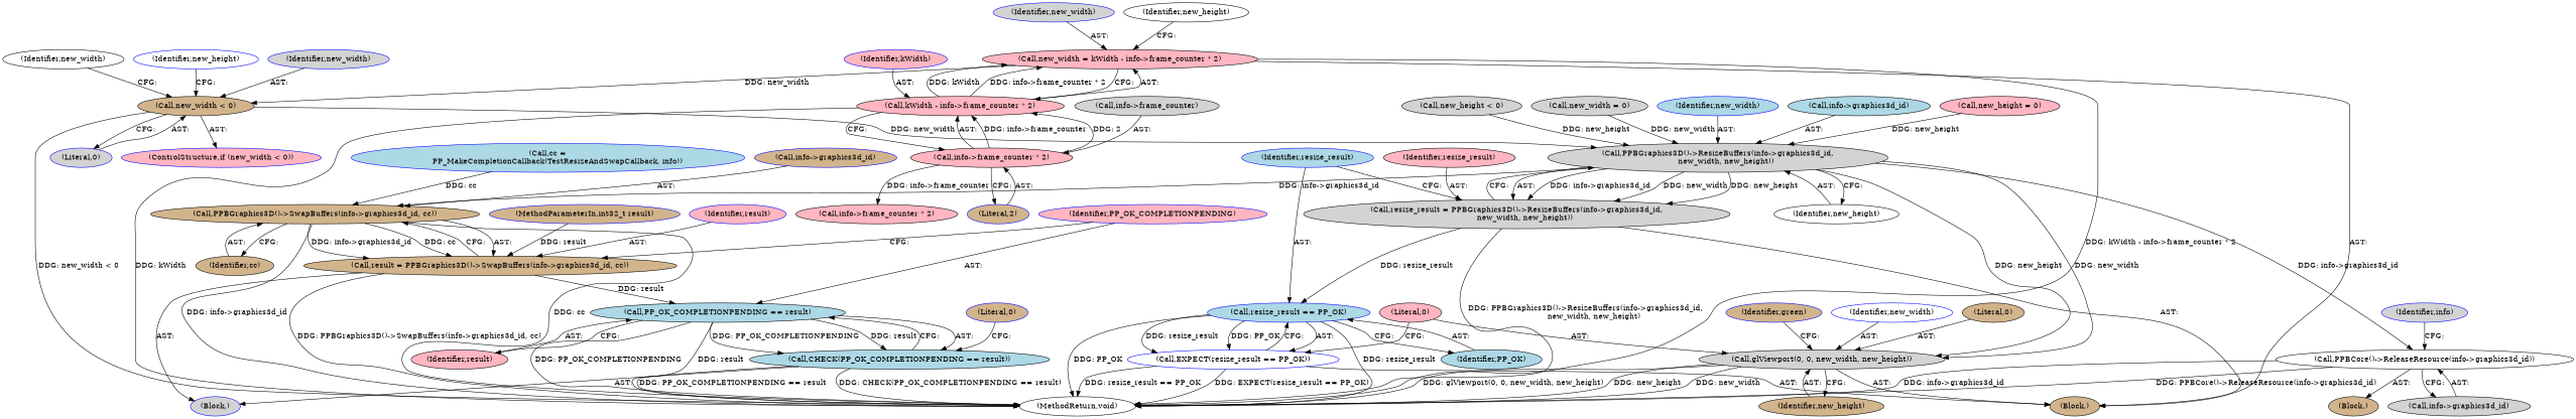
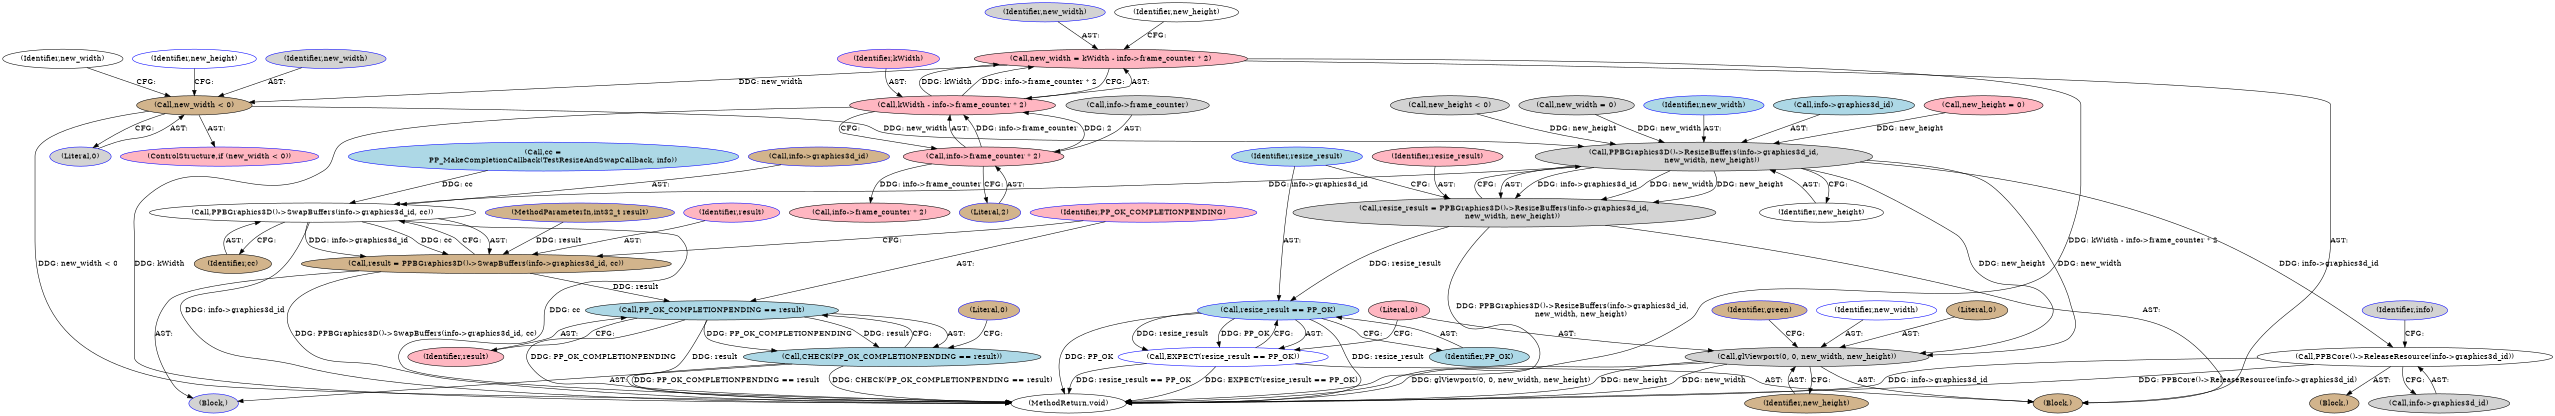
  digraph {
    node [color=black fillcolor=lightpink style=filled]
    n1 [label="(Call,new_width = kWidth - info->frame_counter * 2)"]
    n2 [label="(Call,kWidth - info->frame_counter * 2)"]
    n3 [fillcolor=tan label="(Call,new_width < 0)"]
    n4 [fillcolor=white label="(MethodReturn,void)"]
    n5 [fillcolor=tan label="(Block,)"]
    n6 [label="(Call,info->frame_counter * 2)"]
    n7 [fillcolor=lightgrey label="(Call,PPBGraphics3D()->ResizeBuffers(info->graphics3d_id,\n       new_width, new_height))"]
    n8 [color=blue fillcolor=lightgrey label="(Literal,0)"]
    n9 [color=blue label="(ControlStructure,if (new_width < 0))"]
    n10 [color=blue fillcolor=tan label="(Literal,2)"]
    n11 [label="(Call,info->frame_counter * 2)"]
    n12 [fillcolor=lightgrey label="(Call,resize_result = PPBGraphics3D()->ResizeBuffers(info->graphics3d_id,\n       new_width, new_height))"]
    n13 [fillcolor=lightgrey label="(Call,glViewport(0, 0, new_width, new_height))"]
-   n14 [fillcolor=tan label="(Call,PPBGraphics3D()->SwapBuffers(info->graphics3d_id, cc))"]
+   n14 [fillcolor=white label="(Call,PPBGraphics3D()->SwapBuffers(info->graphics3d_id, cc))"]
    n15 [fillcolor=white label="(Call,PPBCore()->ReleaseResource(info->graphics3d_id))"]
    n16 [fillcolor=white label="(Identifier,new_height)"]
    n17 [color=blue fillcolor=lightblue label="(Call,resize_result == PP_OK)"]
    n18 [fillcolor=tan label="(Identifier,new_height)"]
    n19 [fillcolor=tan label="(Call,result = PPBGraphics3D()->SwapBuffers(info->graphics3d_id, cc))"]
    n20 [fillcolor=tan label="(Identifier,cc)"]
    n21 [fillcolor=tan label="(Block,)"]
    n22 [fillcolor=lightgrey label="(Call,info->graphics3d_id)"]
    n23 [color=blue fillcolor=white label="(Call,EXPECT(resize_result == PP_OK))"]
    n24 [fillcolor=lightblue label="(Identifier,PP_OK)"]
    n25 [fillcolor=lightblue label="(Call,PP_OK_COMPLETIONPENDING == result)"]
    n26 [color=blue fillcolor=lightgrey label="(Block,)"]
    n27 [fillcolor=lightblue label="(Call,CHECK(PP_OK_COMPLETIONPENDING == result))"]
    n28 [label="(Identifier,result)"]
    n29 [color=blue fillcolor=tan label="(Identifier,green)"]
    n30 [fillcolor=lightgrey label="(Call,new_height < 0)"]
    n31 [fillcolor=lightgrey label="(Call,new_width = 0)"]
    n32 [color=blue label="(Identifier,PP_OK_COMPLETIONPENDING)"]
    n33 [fillcolor=tan label="(Literal,0)"]
    n34 [color=blue fillcolor=tan label="(Literal,0)"]
    n35 [color=blue fillcolor=lightblue label="(Identifier,new_width)"]
    n36 [color=blue fillcolor=tan label="(Call,info->graphics3d_id)"]
    n37 [fillcolor=white label="(Identifier,new_width)"]
    n38 [fillcolor=lightgrey label="(Call,info->frame_counter)"]
    n39 [color=blue fillcolor=tan label="(MethodParameterIn,int32_t result)"]
    n40 [color=blue fillcolor=lightgrey label="(Identifier,info)"]
    n41 [fillcolor=lightblue label="(Call,info->graphics3d_id)"]
    n42 [color=blue fillcolor=lightblue label="(Identifier,resize_result)"]
    n43 [color=blue fillcolor=lightblue label="(Call,cc =\n        PP_MakeCompletionCallback(TestResizeAndSwapCallback, info))"]
    n44 [label="(Literal,0)"]
    n45 [label="(Call,new_height = 0)"]
    n46 [color=blue label="(Identifier,result)"]
    n47 [color=blue fillcolor=white label="(Identifier,new_height)"]
    n48 [label="(Identifier,resize_result)"]
    n49 [color=blue fillcolor=lightgrey label="(Identifier,new_width)"]
    n50 [color=blue fillcolor=white label="(Identifier,new_width)"]
    n51 [color=blue label="(Identifier,kWidth)"]
    n52 [color=blue fillcolor=lightgrey label="(Identifier,new_width)"]
    n53 [fillcolor=white label="(Identifier,new_height)"]
    n1 -> n2 [label="CFG: "]
    n1 -> n3 [label="DDG: new_width"]
    n1 -> n4 [label="DDG: kWidth - info->frame_counter * 2"]
    n1 -> n5 [label="AST: "]
    n2 -> n1 [label="AST: "]
    n2 -> n1 [label="DDG: kWidth"]
    n2 -> n1 [label="DDG: info->frame_counter * 2"]
    n2 -> n4 [label="DDG: kWidth"]
    n2 -> n6 [label="CFG: "]
    n3 -> n4 [label="DDG: new_width < 0"]
    n3 -> n7 [label="DDG: new_width"]
    n3 -> n8 [label="CFG: "]
    n3 -> n9 [label="AST: "]
    n6 -> n2 [label="AST: "]
    n6 -> n2 [label="DDG: info->frame_counter"]
    n6 -> n2 [label="DDG: 2"]
    n6 -> n10 [label="CFG: "]
    n6 -> n11 [label="DDG: info->frame_counter"]
    n7 -> n12 [label="AST: "]
    n7 -> n12 [label="DDG: info->graphics3d_id"]
    n7 -> n12 [label="DDG: new_width"]
    n7 -> n12 [label="DDG: new_height"]
    n7 -> n13 [label="DDG: new_width"]
    n7 -> n13 [label="DDG: new_height"]
    n7 -> n14 [label="DDG: info->graphics3d_id"]
    n7 -> n15 [label="DDG: info->graphics3d_id"]
    n7 -> n16 [label="CFG: "]
    n8 -> n3 [label="AST: "]
    n10 -> n6 [label="AST: "]
    n12 -> n4 [label="DDG: PPBGraphics3D()->ResizeBuffers(info->graphics3d_id,\n       new_width, new_height)"]
    n12 -> n5 [label="AST: "]
    n12 -> n7 [label="CFG: "]
    n12 -> n17 [label="DDG: resize_result"]
    n13 -> n4 [label="DDG: new_width"]
    n13 -> n4 [label="DDG: glViewport(0, 0, new_width, new_height)"]
    n13 -> n4 [label="DDG: new_height"]
    n13 -> n5 [label="AST: "]
    n13 -> n18 [label="CFG: "]
    n14 -> n4 [label="DDG: cc"]
    n14 -> n4 [label="DDG: info->graphics3d_id"]
    n14 -> n19 [label="AST: "]
    n14 -> n19 [label="DDG: info->graphics3d_id"]
    n14 -> n19 [label="DDG: cc"]
    n14 -> n20 [label="CFG: "]
    n15 -> n4 [label="DDG: PPBCore()->ReleaseResource(info->graphics3d_id)"]
    n15 -> n4 [label="DDG: info->graphics3d_id"]
    n15 -> n21 [label="AST: "]
    n15 -> n22 [label="CFG: "]
    n16 -> n7 [label="AST: "]
    n17 -> n4 [label="DDG: resize_result"]
    n17 -> n4 [label="DDG: PP_OK"]
    n17 -> n23 [label="AST: "]
    n17 -> n23 [label="DDG: resize_result"]
    n17 -> n23 [label="DDG: PP_OK"]
    n17 -> n24 [label="CFG: "]
    n18 -> n13 [label="AST: "]
    n19 -> n4 [label="DDG: PPBGraphics3D()->SwapBuffers(info->graphics3d_id, cc)"]
    n19 -> n14 [label="CFG: "]
    n19 -> n25 [label="DDG: result"]
    n19 -> n26 [label="AST: "]
    n20 -> n14 [label="AST: "]
    n22 -> n15 [label="AST: "]
    n23 -> n4 [label="DDG: EXPECT(resize_result == PP_OK)"]
    n23 -> n4 [label="DDG: resize_result == PP_OK"]
    n23 -> n5 [label="AST: "]
    n23 -> n17 [label="CFG: "]
    n24 -> n17 [label="AST: "]
    n25 -> n4 [label="DDG: PP_OK_COMPLETIONPENDING"]
    n25 -> n4 [label="DDG: result"]
    n25 -> n27 [label="AST: "]
    n25 -> n27 [label="DDG: PP_OK_COMPLETIONPENDING"]
    n25 -> n27 [label="DDG: result"]
    n25 -> n28 [label="CFG: "]
    n27 -> n4 [label="DDG: PP_OK_COMPLETIONPENDING == result"]
    n27 -> n4 [label="DDG: CHECK(PP_OK_COMPLETIONPENDING == result)"]
    n27 -> n25 [label="CFG: "]
    n27 -> n26 [label="AST: "]
    n28 -> n25 [label="AST: "]
    n29 -> n13 [label="CFG: "]
    n30 -> n7 [label="DDG: new_height"]
    n31 -> n7 [label="DDG: new_width"]
    n32 -> n19 [label="CFG: "]
    n32 -> n25 [label="AST: "]
    n33 -> n13 [label="AST: "]
    n34 -> n27 [label="CFG: "]
    n35 -> n7 [label="AST: "]
    n36 -> n14 [label="AST: "]
    n37 -> n3 [label="CFG: "]
    n38 -> n6 [label="AST: "]
    n39 -> n19 [label="DDG: result"]
    n40 -> n15 [label="CFG: "]
    n41 -> n7 [label="AST: "]
    n42 -> n12 [label="CFG: "]
    n42 -> n17 [label="AST: "]
    n43 -> n14 [label="DDG: cc"]
    n44 -> n13 [label="AST: "]
    n44 -> n23 [label="CFG: "]
    n45 -> n7 [label="DDG: new_height"]
    n46 -> n19 [label="AST: "]
    n47 -> n3 [label="CFG: "]
    n48 -> n12 [label="AST: "]
    n49 -> n1 [label="AST: "]
    n50 -> n13 [label="AST: "]
    n51 -> n2 [label="AST: "]
    n52 -> n3 [label="AST: "]
    n53 -> n1 [label="CFG: "]
  }
